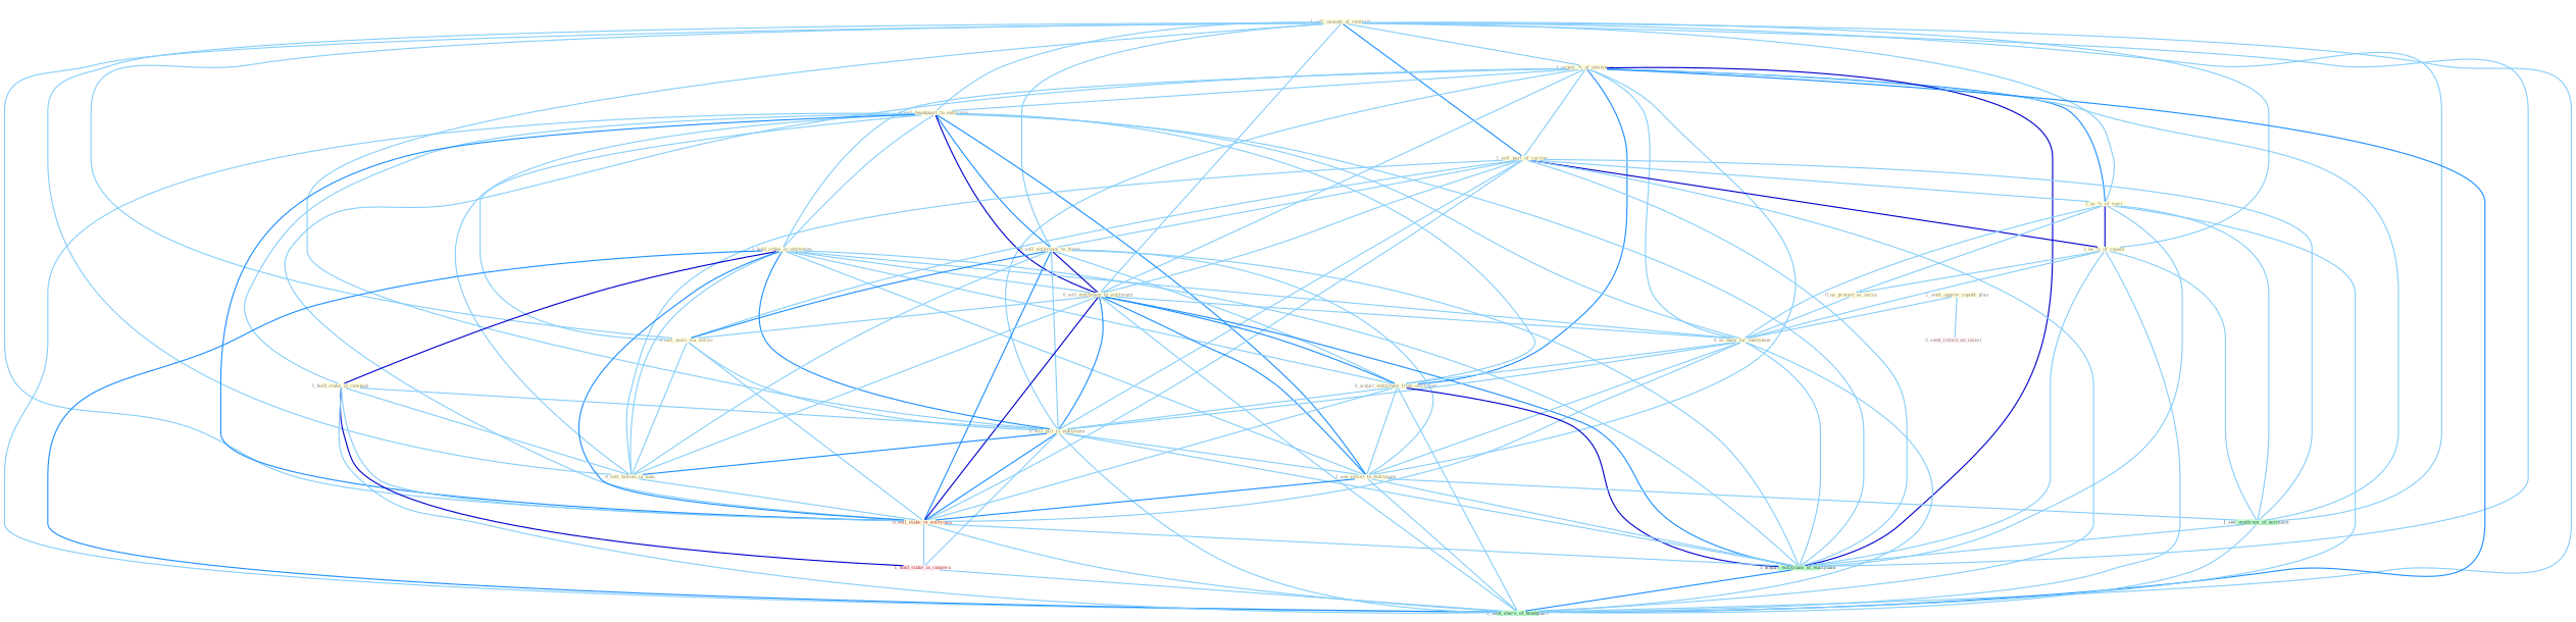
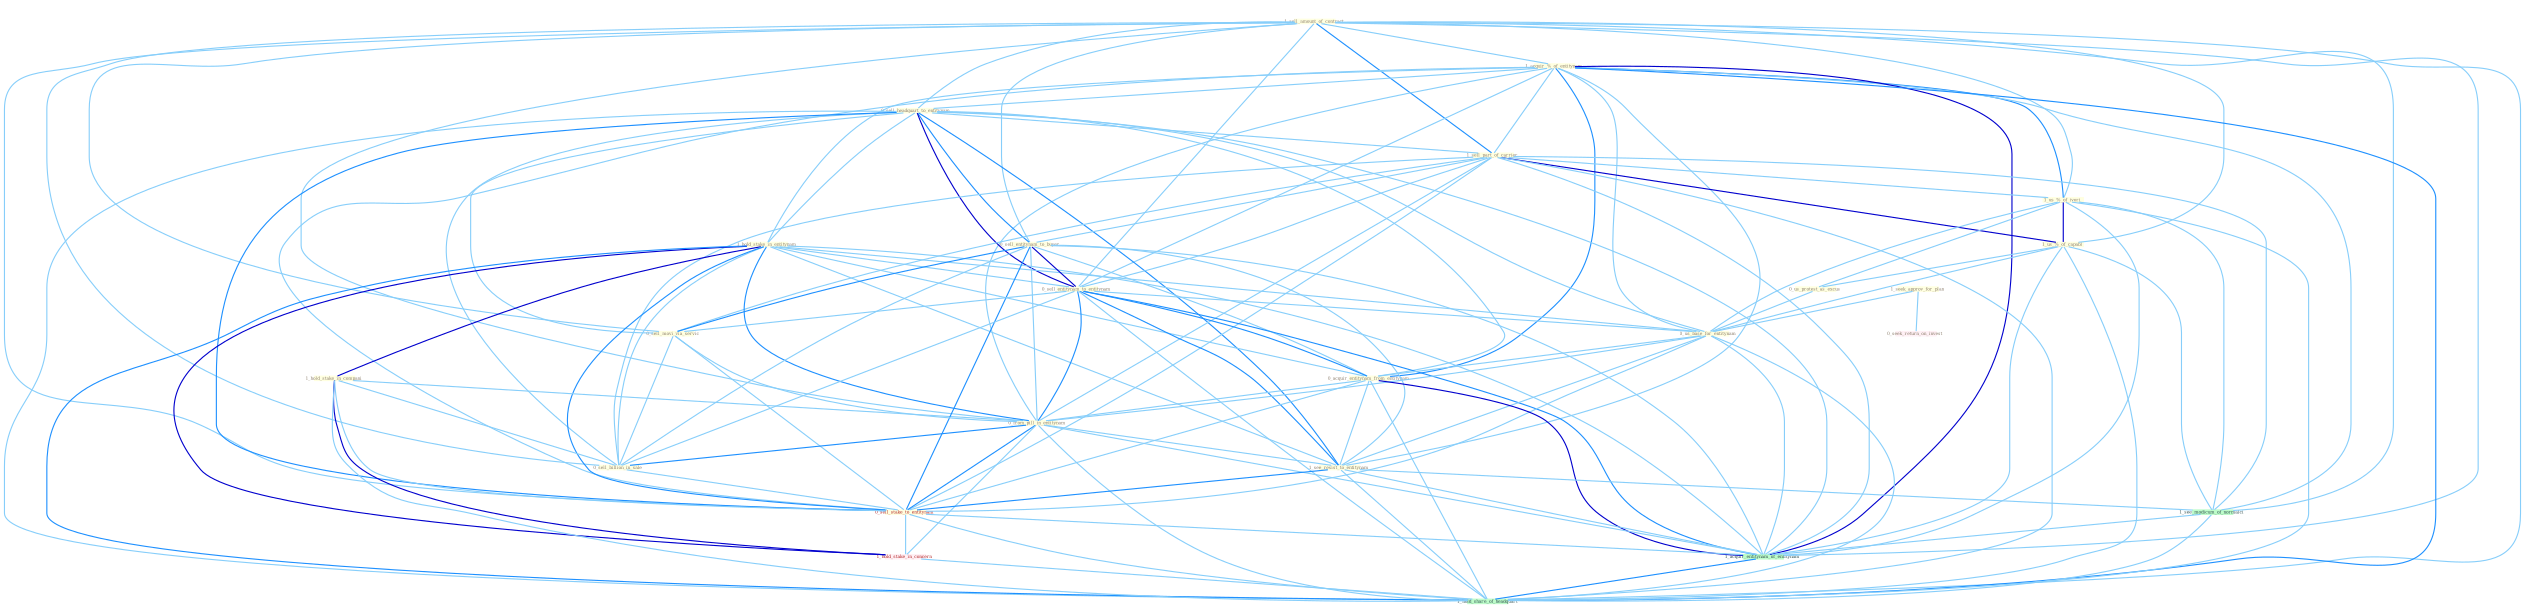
  graph {
    node [color="#ffffe0" fixedsize=true fontcolor="#8b7d6b" fontsize=4 shape=polygon style=filled]
    edge [color="#87cefa" w=1]
    "1_sell_amount_of_contract " [height=.06 width=.5]
-   "1_seek_approv_for_plan " [height=.06 width=.5 label="1_seek_approv_capabl_plan"]
+   "1_seek_approv_for_plan " [height=.06 width=.5]
    "1_acquir_%_of_entitynam " [height=.06 width=.5]
    "0_sell_headquart_to_entitynam " [height=.06 width=.5]
    "1_sell_part_of_carrier " [height=.06 width=.5]
    "1_hold_stake_in_entitynam " [height=.06 width=.5]
    "1_us_%_of_ivori " [height=.06 width=.5]
    "1_hold_stake_in_compani " [height=.06 width=.5]
    "1_us_%_of_capabl " [height=.06 width=.5]
    "0_sell_entitynam_to_buyer " [height=.06 width=.5]
    "0_us_protest_as_excus " [height=.06 width=.5]
    "0_sell_entitynam_to_entitynam " [height=.06 width=.5]
    "0_us_base_for_entitynam " [height=.06 width=.5]
    "0_sell_movi_via_servic " [height=.06 width=.5]
    "0_acquir_entitynam_from_entitynam " [height=.06 width=.5]
-   "0_sell_pill_in_entitynam " [height=.06 width=.5]
+   "0_sell_pill_in_entitynam " [height=.06 width=.5 label="0_from_pill_in_entitynam"]
    "0_sell_billion_in_sale " [height=.06 width=.5]
    "1_see_resist_to_entitynam " [height=.06 width=.5]
    "0_sell_stake_to_entitynam " [fontcolor="#b22222" height=.06 width=.5]
    "1_hold_stake_in_concern " [color="#fff0f5" fontcolor="#b22222" height=.06 width=.5]
    "0_seek_return_on_invest " [color="#fff0f5" height=.06 width=.5]
    "1_see_modicum_of_normalci " [color="#BDFCC9" fontcolor="#2f4f4f" height=.06 width=.5]
    "1_acquir_entitynam_of_entitynam " [color="#BDFCC9" fontcolor="#2f4f4f" height=.06 width=.5]
    n24 [color="#BDFCC9" fontcolor="#2f4f4f" height=.06 label="1_hold_share_of_headquart" width=.5]
    subgraph sub_1 {
      "1_sell_amount_of_contract "
      "1_seek_approv_for_plan "
      "1_acquir_%_of_entitynam "
      "0_sell_headquart_to_entitynam "
      "1_sell_part_of_carrier "
      "1_hold_stake_in_entitynam "
      "1_us_%_of_ivori "
      "1_hold_stake_in_compani "
      "1_us_%_of_capabl "
      "0_sell_entitynam_to_buyer "
      "0_us_protest_as_excus "
      "0_sell_entitynam_to_entitynam "
      "0_us_base_for_entitynam "
      "0_sell_movi_via_servic "
      "0_acquir_entitynam_from_entitynam "
      "0_sell_pill_in_entitynam "
      "0_sell_billion_in_sale "
      "1_see_resist_to_entitynam "
      "0_sell_stake_to_entitynam "
    }
    subgraph sub_2 {
      "1_hold_stake_in_concern "
      "0_seek_return_on_invest "
    }
    "1_sell_amount_of_contract " -- "1_acquir_%_of_entitynam "
    "1_sell_amount_of_contract " -- "0_sell_headquart_to_entitynam "
    "1_sell_amount_of_contract " -- "1_sell_part_of_carrier " [color="#1e90ff" w=2]
    "1_sell_amount_of_contract " -- "1_us_%_of_ivori "
    "1_sell_amount_of_contract " -- "1_us_%_of_capabl "
    "1_sell_amount_of_contract " -- "0_sell_entitynam_to_buyer "
    "1_sell_amount_of_contract " -- "0_sell_entitynam_to_entitynam "
    "1_sell_amount_of_contract " -- "0_sell_movi_via_servic "
    "1_sell_amount_of_contract " -- "0_sell_pill_in_entitynam "
    "1_sell_amount_of_contract " -- "0_sell_billion_in_sale "
    "1_sell_amount_of_contract " -- "0_sell_stake_to_entitynam "
    "1_sell_amount_of_contract " -- "1_see_modicum_of_normalci "
    "1_sell_amount_of_contract " -- "1_acquir_entitynam_of_entitynam "
    "1_sell_amount_of_contract " -- n24
    "1_seek_approv_for_plan " -- "0_us_base_for_entitynam "
    "1_seek_approv_for_plan " -- "0_seek_return_on_invest "
    "1_acquir_%_of_entitynam " -- "0_sell_headquart_to_entitynam "
    "1_acquir_%_of_entitynam " -- "1_sell_part_of_carrier "
    "1_acquir_%_of_entitynam " -- "1_hold_stake_in_entitynam "
    "1_acquir_%_of_entitynam " -- "1_us_%_of_ivori " [color="#1e90ff" w=2]
    "1_acquir_%_of_entitynam " -- "0_sell_entitynam_to_entitynam "
    "1_acquir_%_of_entitynam " -- "0_us_base_for_entitynam "
    "1_acquir_%_of_entitynam " -- "0_acquir_entitynam_from_entitynam " [color="#1e90ff" w=2]
    "1_acquir_%_of_entitynam " -- "0_sell_pill_in_entitynam "
    "1_acquir_%_of_entitynam " -- "1_see_resist_to_entitynam "
    "1_acquir_%_of_entitynam " -- "0_sell_stake_to_entitynam "
    "1_acquir_%_of_entitynam " -- "1_see_modicum_of_normalci "
    "1_acquir_%_of_entitynam " -- "1_acquir_entitynam_of_entitynam " [color="#0000cd" w=3]
    "1_acquir_%_of_entitynam " -- n24 [color="#1e90ff" w=2]
-   "0_sell_headquart_to_entitynam " -- "1_hold_stake_in_compani "
+   "0_sell_headquart_to_entitynam " -- "1_sell_part_of_carrier "
    "0_sell_headquart_to_entitynam " -- "1_hold_stake_in_entitynam "
    "0_sell_headquart_to_entitynam " -- "0_sell_entitynam_to_buyer " [color="#1e90ff" w=2]
    "0_sell_headquart_to_entitynam " -- "0_sell_entitynam_to_entitynam " [color="#0000cd" w=3]
    "0_sell_headquart_to_entitynam " -- "0_us_base_for_entitynam "
    "0_sell_headquart_to_entitynam " -- "0_sell_movi_via_servic "
    "0_sell_headquart_to_entitynam " -- "0_acquir_entitynam_from_entitynam "
    "0_sell_headquart_to_entitynam " -- "0_sell_billion_in_sale "
    "0_sell_headquart_to_entitynam " -- "1_see_resist_to_entitynam " [color="#1e90ff" w=2]
    "0_sell_headquart_to_entitynam " -- "0_sell_stake_to_entitynam " [color="#1e90ff" w=3]
    "0_sell_headquart_to_entitynam " -- "1_acquir_entitynam_of_entitynam "
    "0_sell_headquart_to_entitynam " -- n24
    "1_sell_part_of_carrier " -- "1_us_%_of_ivori "
    "1_sell_part_of_carrier " -- "1_us_%_of_capabl " [color="#0000cd"]
    "1_sell_part_of_carrier " -- "0_sell_entitynam_to_buyer "
    "1_sell_part_of_carrier " -- "0_sell_entitynam_to_entitynam "
    "1_sell_part_of_carrier " -- "0_sell_movi_via_servic "
    "1_sell_part_of_carrier " -- "0_sell_pill_in_entitynam "
    "1_sell_part_of_carrier " -- "0_sell_billion_in_sale "
    "1_sell_part_of_carrier " -- "0_sell_stake_to_entitynam "
    "1_sell_part_of_carrier " -- "1_see_modicum_of_normalci "
    "1_sell_part_of_carrier " -- "1_acquir_entitynam_of_entitynam "
    "1_sell_part_of_carrier " -- n24
    "1_hold_stake_in_entitynam " -- "1_hold_stake_in_compani " [color="#0000cd" w=3]
    "1_hold_stake_in_entitynam " -- "0_sell_entitynam_to_entitynam "
    "1_hold_stake_in_entitynam " -- "0_us_base_for_entitynam "
    "1_hold_stake_in_entitynam " -- "0_acquir_entitynam_from_entitynam "
    "1_hold_stake_in_entitynam " -- "0_sell_pill_in_entitynam " [color="#1e90ff" w=2]
    "1_hold_stake_in_entitynam " -- "0_sell_billion_in_sale "
    "1_hold_stake_in_entitynam " -- "1_see_resist_to_entitynam "
    "1_hold_stake_in_entitynam " -- "0_sell_stake_to_entitynam " [color="#1e90ff" w=2]
+   "1_hold_stake_in_entitynam " -- "1_hold_stake_in_concern " [color="#0000cd" w=3]
    "1_hold_stake_in_entitynam " -- "1_acquir_entitynam_of_entitynam "
    "1_hold_stake_in_entitynam " -- n24 [color="#1e90ff" w=2]
    "1_us_%_of_ivori " -- "1_us_%_of_capabl " [color="#0000cd" w=3]
    "1_us_%_of_ivori " -- "0_us_protest_as_excus "
    "1_us_%_of_ivori " -- "0_us_base_for_entitynam "
    "1_us_%_of_ivori " -- "1_see_modicum_of_normalci "
    "1_us_%_of_ivori " -- "1_acquir_entitynam_of_entitynam "
    "1_us_%_of_ivori " -- n24
    "1_hold_stake_in_compani " -- "0_sell_pill_in_entitynam "
    "1_hold_stake_in_compani " -- "0_sell_billion_in_sale "
    "1_hold_stake_in_compani " -- "0_sell_stake_to_entitynam "
    "1_hold_stake_in_compani " -- "1_hold_stake_in_concern " [color="#0000cd" w=3]
    "1_hold_stake_in_compani " -- n24
    "1_us_%_of_capabl " -- "0_us_protest_as_excus "
    "1_us_%_of_capabl " -- "0_us_base_for_entitynam "
    "1_us_%_of_capabl " -- "1_see_modicum_of_normalci "
    "1_us_%_of_capabl " -- "1_acquir_entitynam_of_entitynam "
    "1_us_%_of_capabl " -- n24
    "0_sell_entitynam_to_buyer " -- "0_sell_entitynam_to_entitynam " [color="#0000cd" w=3]
    "0_sell_entitynam_to_buyer " -- "0_sell_movi_via_servic " [color="#1e90ff"]
    "0_sell_entitynam_to_buyer " -- "0_acquir_entitynam_from_entitynam "
    "0_sell_entitynam_to_buyer " -- "0_sell_pill_in_entitynam "
    "0_sell_entitynam_to_buyer " -- "0_sell_billion_in_sale "
    "0_sell_entitynam_to_buyer " -- "1_see_resist_to_entitynam "
    "0_sell_entitynam_to_buyer " -- "0_sell_stake_to_entitynam " [color="#1e90ff" w=2]
    "0_sell_entitynam_to_buyer " -- "1_acquir_entitynam_of_entitynam "
    "0_us_protest_as_excus " -- "0_us_base_for_entitynam "
    "0_sell_entitynam_to_entitynam " -- "0_us_base_for_entitynam "
    "0_sell_entitynam_to_entitynam " -- "0_sell_movi_via_servic "
    "0_sell_entitynam_to_entitynam " -- "0_acquir_entitynam_from_entitynam " [color="#1e90ff" w=2]
    "0_sell_entitynam_to_entitynam " -- "0_sell_pill_in_entitynam " [color="#1e90ff" w=2]
    "0_sell_entitynam_to_entitynam " -- "0_sell_billion_in_sale "
    "0_sell_entitynam_to_entitynam " -- "1_see_resist_to_entitynam " [color="#1e90ff" w=2]
-   "0_sell_entitynam_to_entitynam " -- "0_sell_stake_to_entitynam " [color="#0000cd" w=3]
    "0_sell_entitynam_to_entitynam " -- "1_acquir_entitynam_of_entitynam " [color="#1e90ff" w=2]
    "0_sell_entitynam_to_entitynam " -- n24
    "0_us_base_for_entitynam " -- "0_acquir_entitynam_from_entitynam "
    "0_us_base_for_entitynam " -- "0_sell_pill_in_entitynam "
    "0_us_base_for_entitynam " -- "1_see_resist_to_entitynam "
    "0_us_base_for_entitynam " -- "0_sell_stake_to_entitynam "
    "0_us_base_for_entitynam " -- "1_acquir_entitynam_of_entitynam "
    "0_us_base_for_entitynam " -- n24
    "0_sell_movi_via_servic " -- "0_sell_pill_in_entitynam "
    "0_sell_movi_via_servic " -- "0_sell_billion_in_sale "
    "0_sell_movi_via_servic " -- "0_sell_stake_to_entitynam "
    "0_acquir_entitynam_from_entitynam " -- "0_sell_pill_in_entitynam "
    "0_acquir_entitynam_from_entitynam " -- "1_see_resist_to_entitynam "
    "0_acquir_entitynam_from_entitynam " -- "0_sell_stake_to_entitynam "
    "0_acquir_entitynam_from_entitynam " -- "1_acquir_entitynam_of_entitynam " [color="#0000cd" w=3]
    "0_acquir_entitynam_from_entitynam " -- n24
    "0_sell_pill_in_entitynam " -- "0_sell_billion_in_sale " [color="#1e90ff" w=2]
    "0_sell_pill_in_entitynam " -- "1_see_resist_to_entitynam "
    "0_sell_pill_in_entitynam " -- "0_sell_stake_to_entitynam " [color="#1e90ff" w=2]
    "0_sell_pill_in_entitynam " -- "1_hold_stake_in_concern "
    "0_sell_pill_in_entitynam " -- "1_acquir_entitynam_of_entitynam "
    "0_sell_pill_in_entitynam " -- n24
    "0_sell_billion_in_sale " -- "0_sell_stake_to_entitynam "
    "1_see_resist_to_entitynam " -- "0_sell_stake_to_entitynam " [color="#1e90ff" w=2]
    "1_see_resist_to_entitynam " -- "1_see_modicum_of_normalci "
    "1_see_resist_to_entitynam " -- "1_acquir_entitynam_of_entitynam "
    "1_see_resist_to_entitynam " -- n24
    "0_sell_stake_to_entitynam " -- "1_hold_stake_in_concern "
    "0_sell_stake_to_entitynam " -- "1_acquir_entitynam_of_entitynam "
    "0_sell_stake_to_entitynam " -- n24
    "1_hold_stake_in_concern " -- n24
    "1_see_modicum_of_normalci " -- "1_acquir_entitynam_of_entitynam "
    "1_see_modicum_of_normalci " -- n24
    "1_acquir_entitynam_of_entitynam " -- n24 [color="#1e90ff" w=2]
  }
